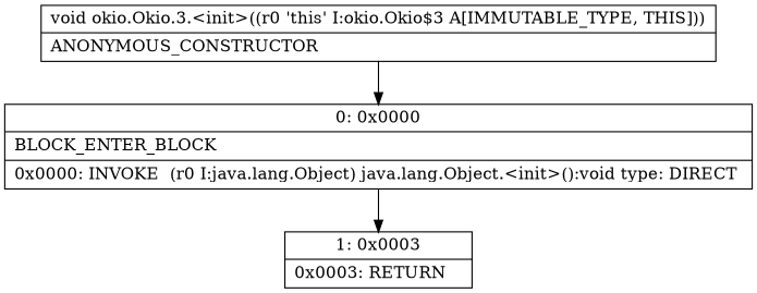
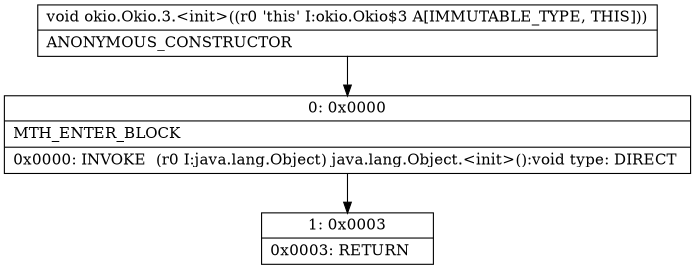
  digraph {
    node [shape=record]
-   n1 [label="{0\:\ 0x0000|BLOCK_ENTER_BLOCK\l|0x0000: INVOKE  (r0 I:java.lang.Object) java.lang.Object.\<init\>():void type: DIRECT \l}"]
+   n1 [label="{0\:\ 0x0000|MTH_ENTER_BLOCK\l|0x0000: INVOKE  (r0 I:java.lang.Object) java.lang.Object.\<init\>():void type: DIRECT \l}"]
    n2 [label="{1\:\ 0x0003|0x0003: RETURN   \l}"]
    n3 [label="{void okio.Okio.3.\<init\>((r0 'this' I:okio.Okio$3 A[IMMUTABLE_TYPE, THIS]))  | ANONYMOUS_CONSTRUCTOR\l}"]
    n1 -> n2
    n3 -> n1
  }
